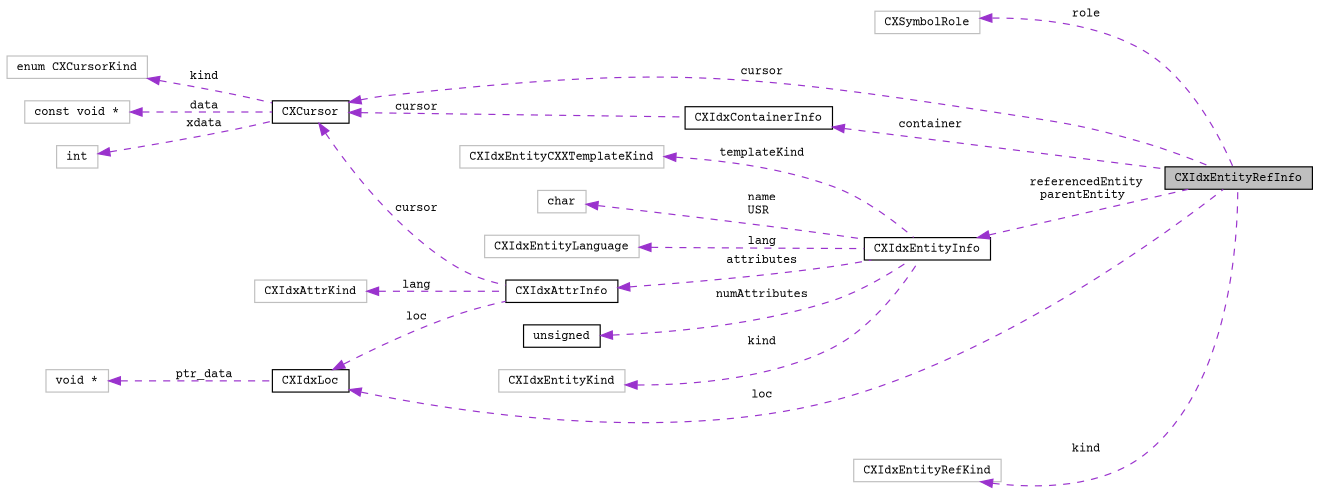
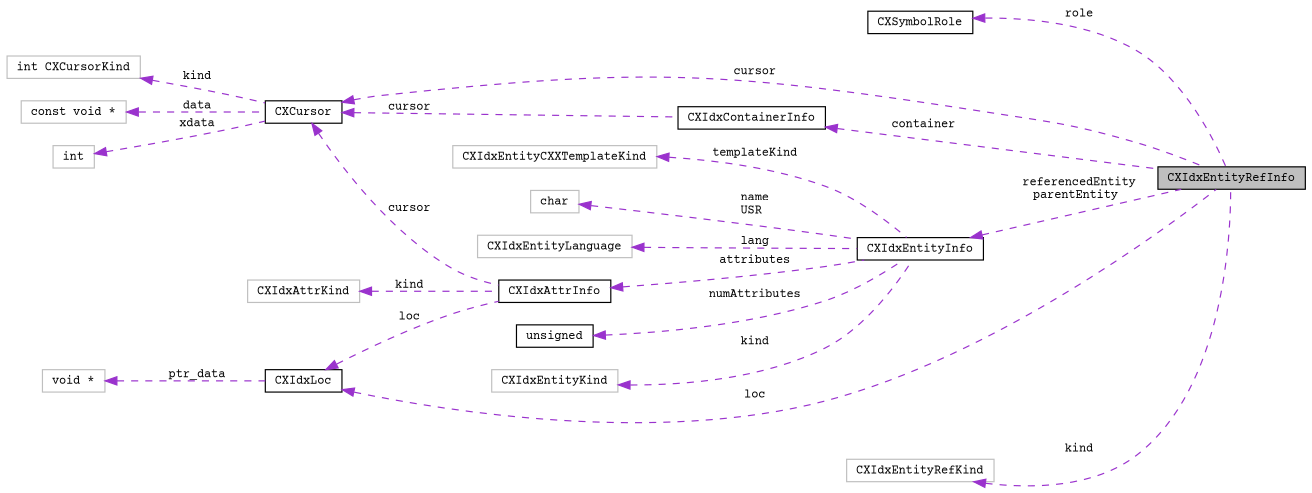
  digraph {
    fontname="Courier Prime"
    rankdir=LR
    node [color=grey75 fontname="Courier Prime" fontsize=10 shape=record]
    edge [color=darkorchid3 dir=back fontname="Courier Prime" fontsize=10 labelfontname=Helvetica labelfontsize=10 style=dashed]
    n1 [color=black fillcolor=grey75 fontcolor=black height=0.2 label=CXIdxEntityRefInfo style=filled width=0.4]
-   n2 [height=0.2 label=CXSymbolRole width=0.4]
+   n2 [color=black height=0.2 label=CXSymbolRole width=0.4]
    n3 [color=black height=0.2 label=CXCursor width=0.4]
    n4 [color=black height=0.2 label=CXIdxContainerInfo width=0.4]
    n5 [color=black height=0.2 label=CXIdxAttrInfo width=0.4]
    n6 [color=black height=0.2 label=CXIdxEntityInfo width=0.4]
    n7 [height=0.2 label="const void *" width=0.4]
    n8 [height=0.2 label=int width=0.4]
-   n9 [height=0.2 label="enum CXCursorKind" width=0.4]
+   n9 [height=0.2 label="int CXCursorKind" width=0.4]
    n10 [color=black height=0.2 label=CXIdxLoc width=0.4]
    n11 [color=black height=0.2 label=unsigned width=0.4]
    n12 [height=0.2 label="void *" width=0.4]
    n13 [height=0.2 label=CXIdxEntityKind width=0.4]
    n14 [height=0.2 label=CXIdxEntityCXXTemplateKind width=0.4]
    n15 [height=0.2 label=char width=0.4]
    n16 [height=0.2 label=CXIdxAttrKind width=0.4]
    n17 [height=0.2 label=CXIdxEntityLanguage width=0.4]
    n18 [height=0.2 label=CXIdxEntityRefKind width=0.4]
    n2 -> n1 [label=" role"]
    n3 -> n1 [label=" cursor"]
    n3 -> n4 [label=" cursor"]
    n3 -> n5 [label=" cursor"]
    n4 -> n1 [label=" container"]
    n5 -> n6 [label=" attributes"]
    n6 -> n1 [label=" referencedEntity\nparentEntity"]
    n7 -> n3 [label=" data"]
    n8 -> n3 [label=" xdata"]
    n9 -> n3 [label=" kind"]
    n10 -> n1 [label=" loc"]
    n10 -> n5 [label=" loc"]
    n11 -> n6 [label=" numAttributes"]
    n12 -> n10 [label=" ptr_data"]
    n13 -> n6 [label=" kind"]
    n14 -> n6 [label=" templateKind"]
    n15 -> n6 [label=" name\nUSR"]
-   n16 -> n5 [label=" lang"]
+   n16 -> n5 [label=" kind"]
    n17 -> n6 [label=" lang"]
    n18 -> n1 [label=" kind"]
  }
